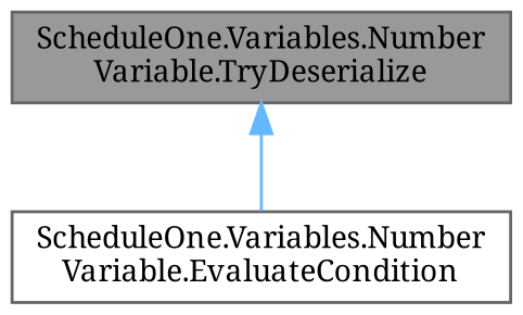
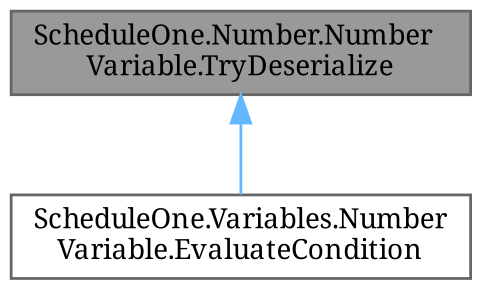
  digraph {
    rankdir=TB
    fontname="Noto Serif"
    node [fontname="Noto Serif" fontsize=10 shape=box style=filled]
-   n1 [color=gray40 fillcolor=grey60 fontcolor=black height=0.2 label="ScheduleOne.Variables.Number\lVariable.TryDeserialize" width=0.4]
+   n1 [color=gray40 fillcolor=grey60 fontcolor=black height=0.2 label="ScheduleOne.Number.Number\lVariable.TryDeserialize" width=0.4]
    n2 [color=grey40 fillcolor=white height=0.2 label="ScheduleOne.Variables.Number\lVariable.EvaluateCondition" width=0.4]
    n1 -> n2 [color=steelblue1 dir=back fontname="Noto Serif" fontsize=10 labelfontname=Helvetica labelfontsize=10 style=solid]
  }
